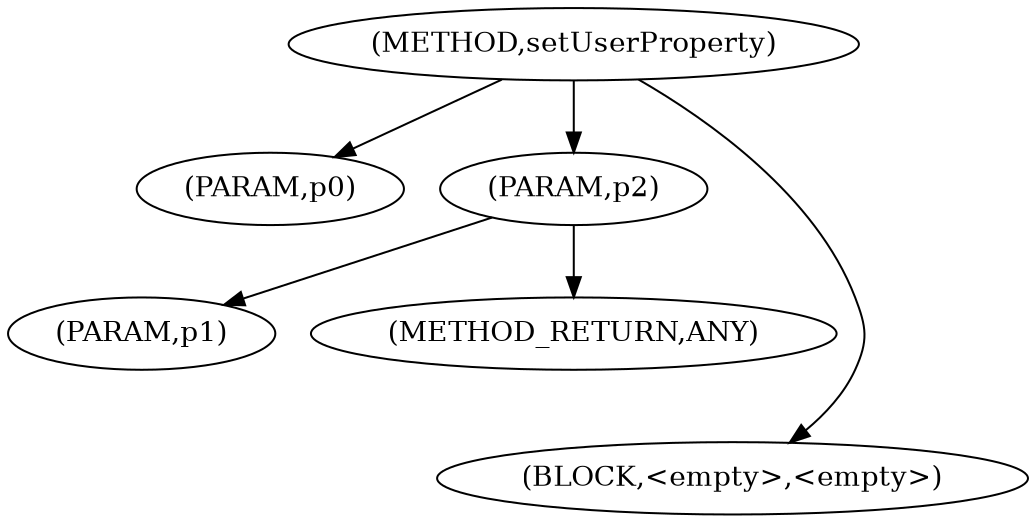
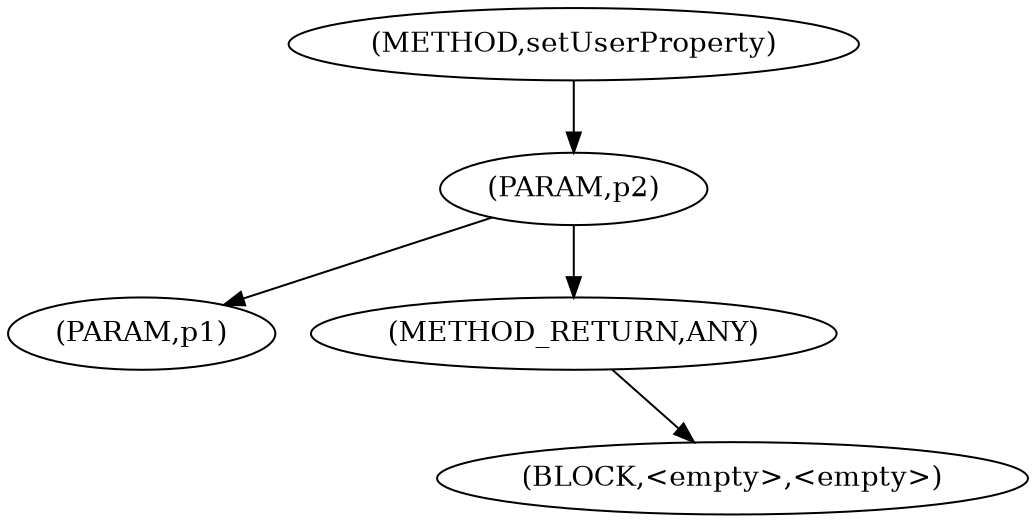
  digraph {
    n1 [label=<(METHOD,setUserProperty)>]
-   n2 [label=<(PARAM,p0)>]
    n3 [label=<(PARAM,p2)>]
    n4 [label=<(BLOCK,&lt;empty&gt;,&lt;empty&gt;)>]
    n5 [label=<(PARAM,p1)>]
    n6 [label=<(METHOD_RETURN,ANY)>]
-   n1 -> n2
    n1 -> n3
-   n1 -> n4
+   n6 -> n4
    n3 -> n5
    n3 -> n6
  }
